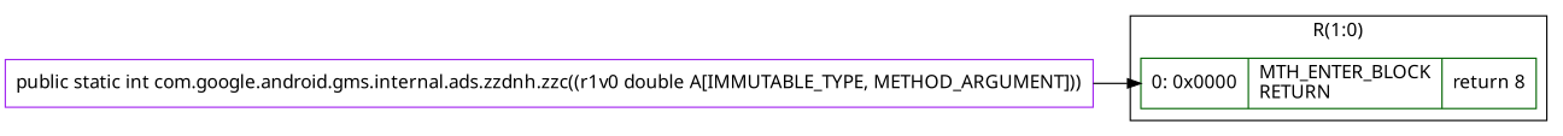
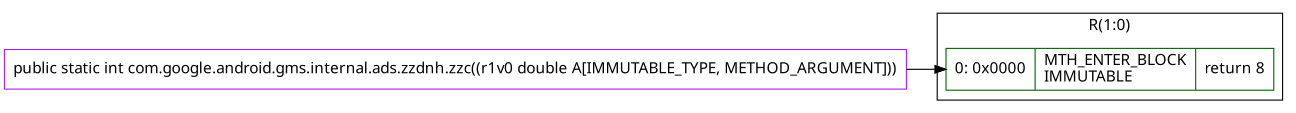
  digraph {
    rankdir=LR
    fontname="Noto Sans"
    node [shape=record fontname="Noto Sans"]
-   n1 [color=darkgreen label="{0\:\ 0x0000|MTH_ENTER_BLOCK\lRETURN\l|return 8\l}"]
+   n1 [color=darkgreen label="{0\:\ 0x0000|MTH_ENTER_BLOCK\lIMMUTABLE\l|return 8\l}"]
    n2 [label="{public static int com.google.android.gms.internal.ads.zzdnh.zzc((r1v0 double A[IMMUTABLE_TYPE, METHOD_ARGUMENT])) }" color=purple]
    subgraph cluster_1 {
      label="R(1:0)"
      n1
    }
    n2 -> n1 [style=solid arrowhead=normal fontname="Noto Sans"]
  }
